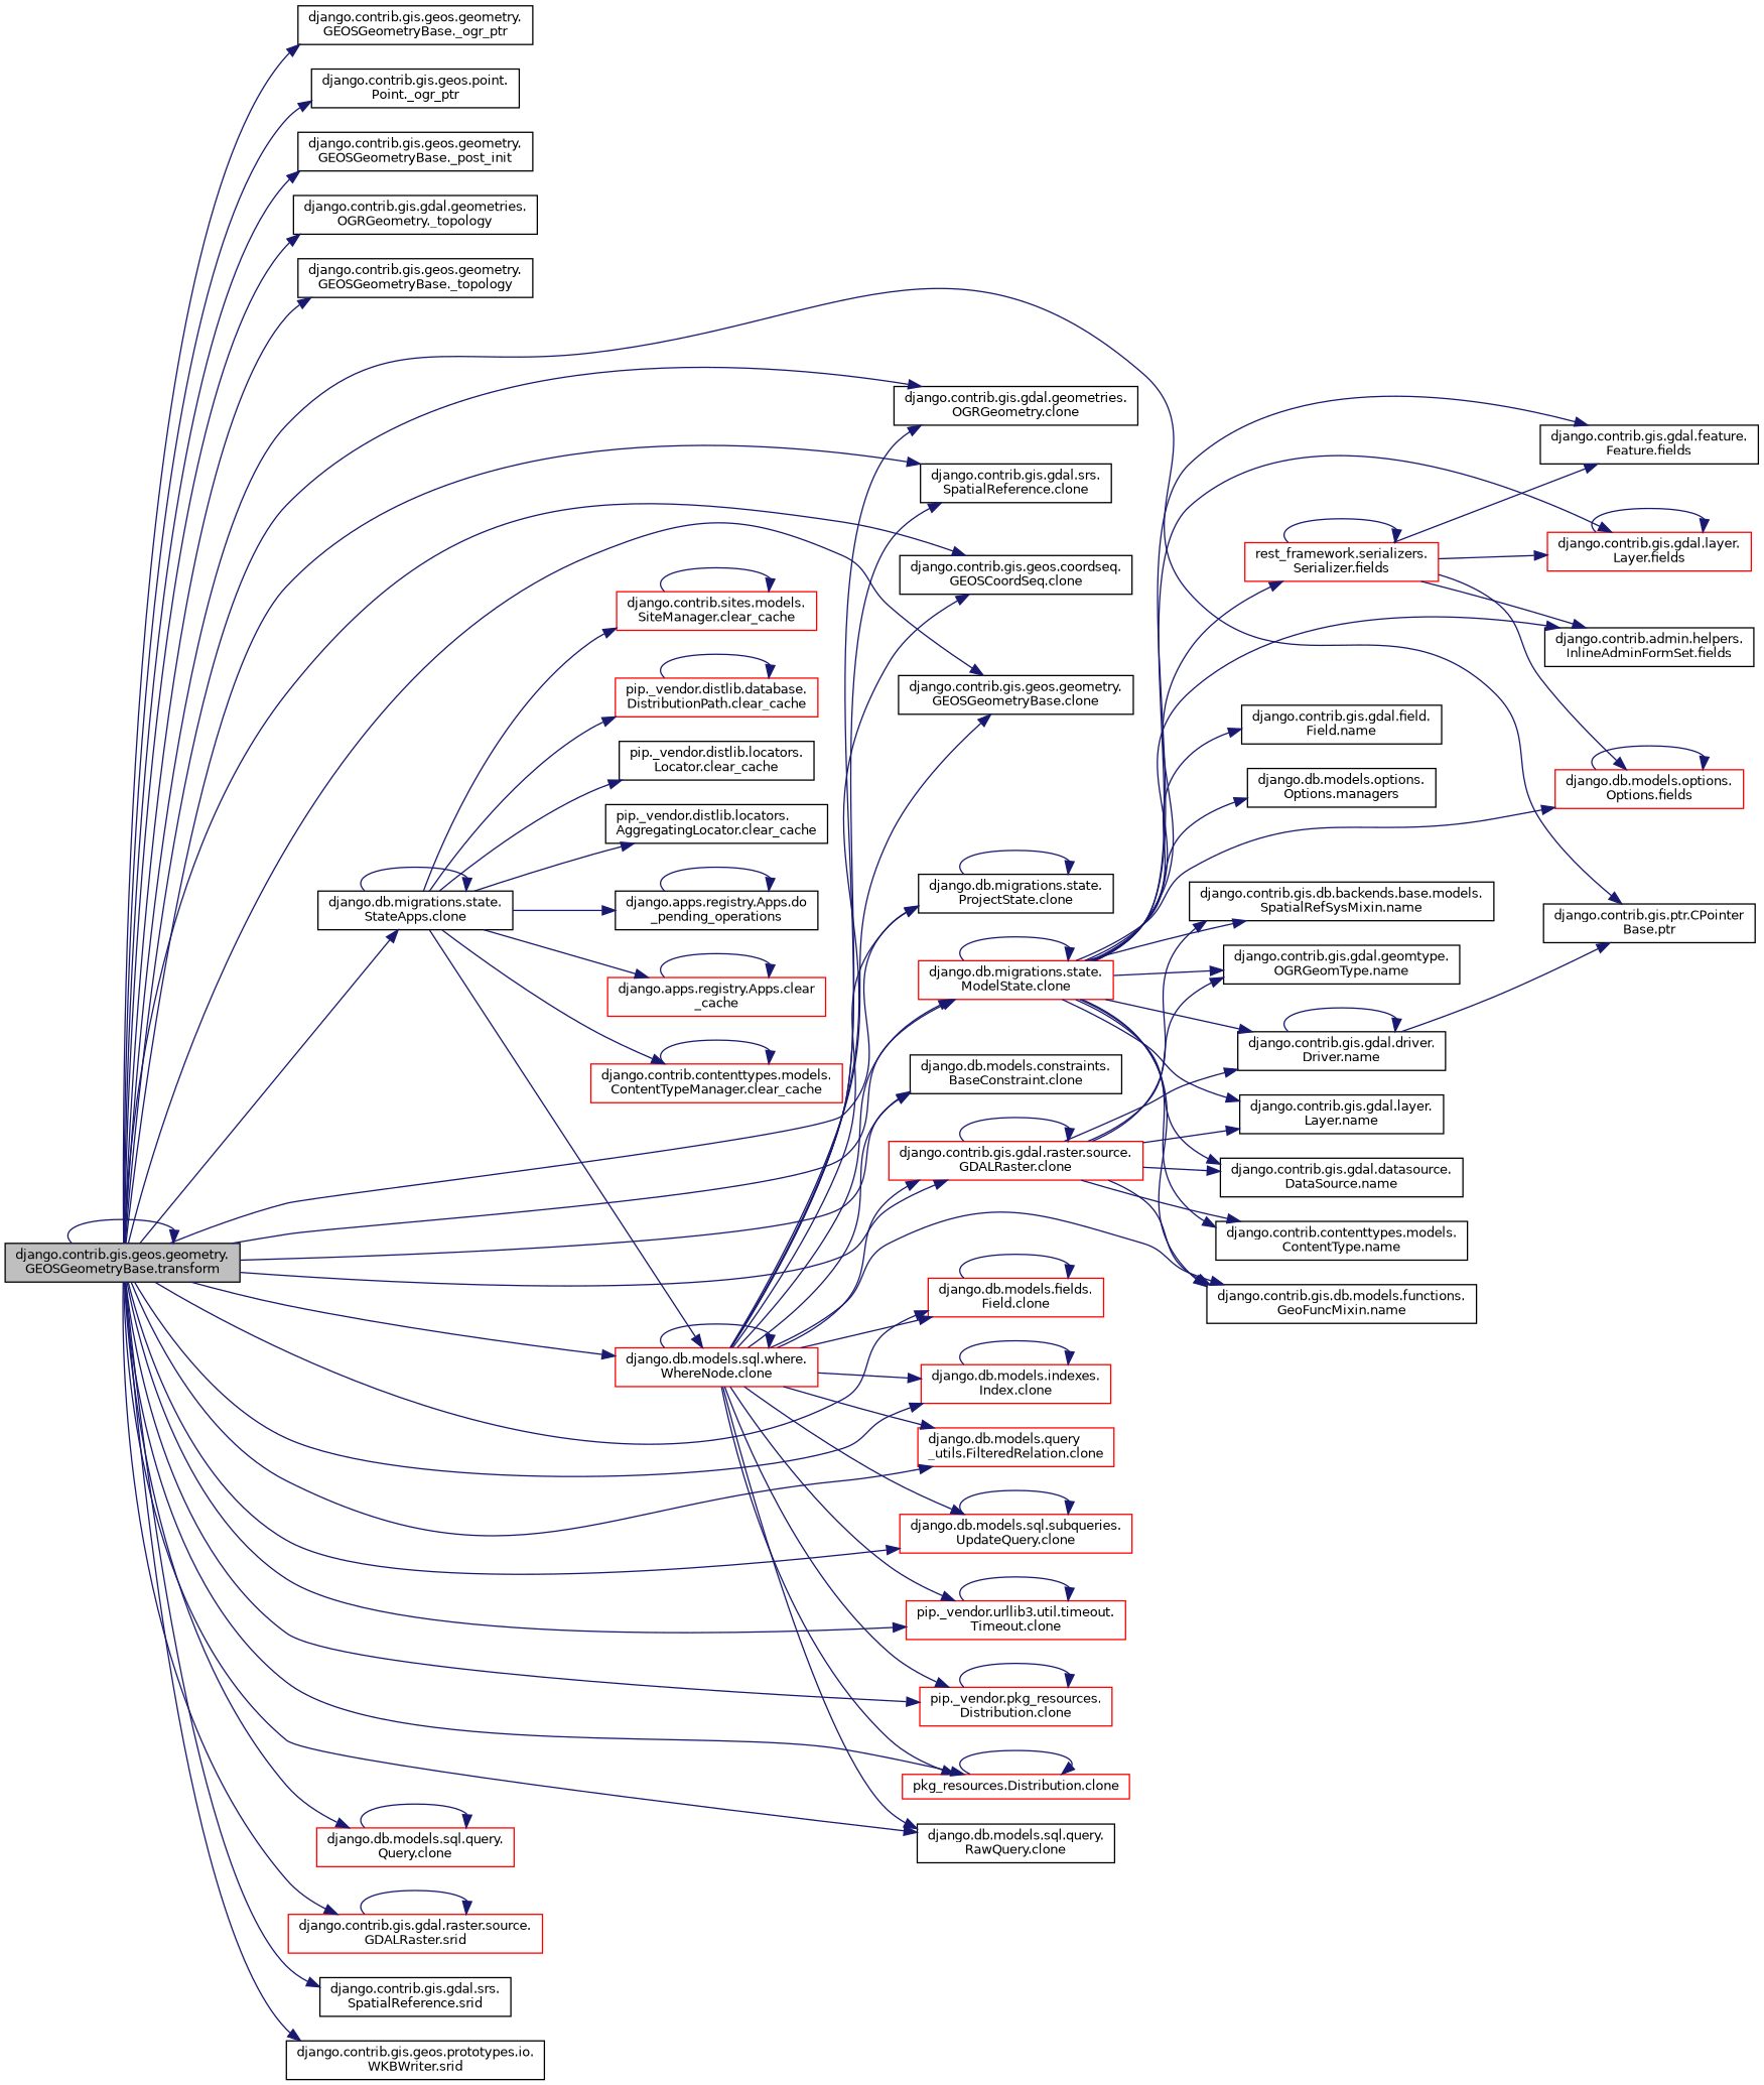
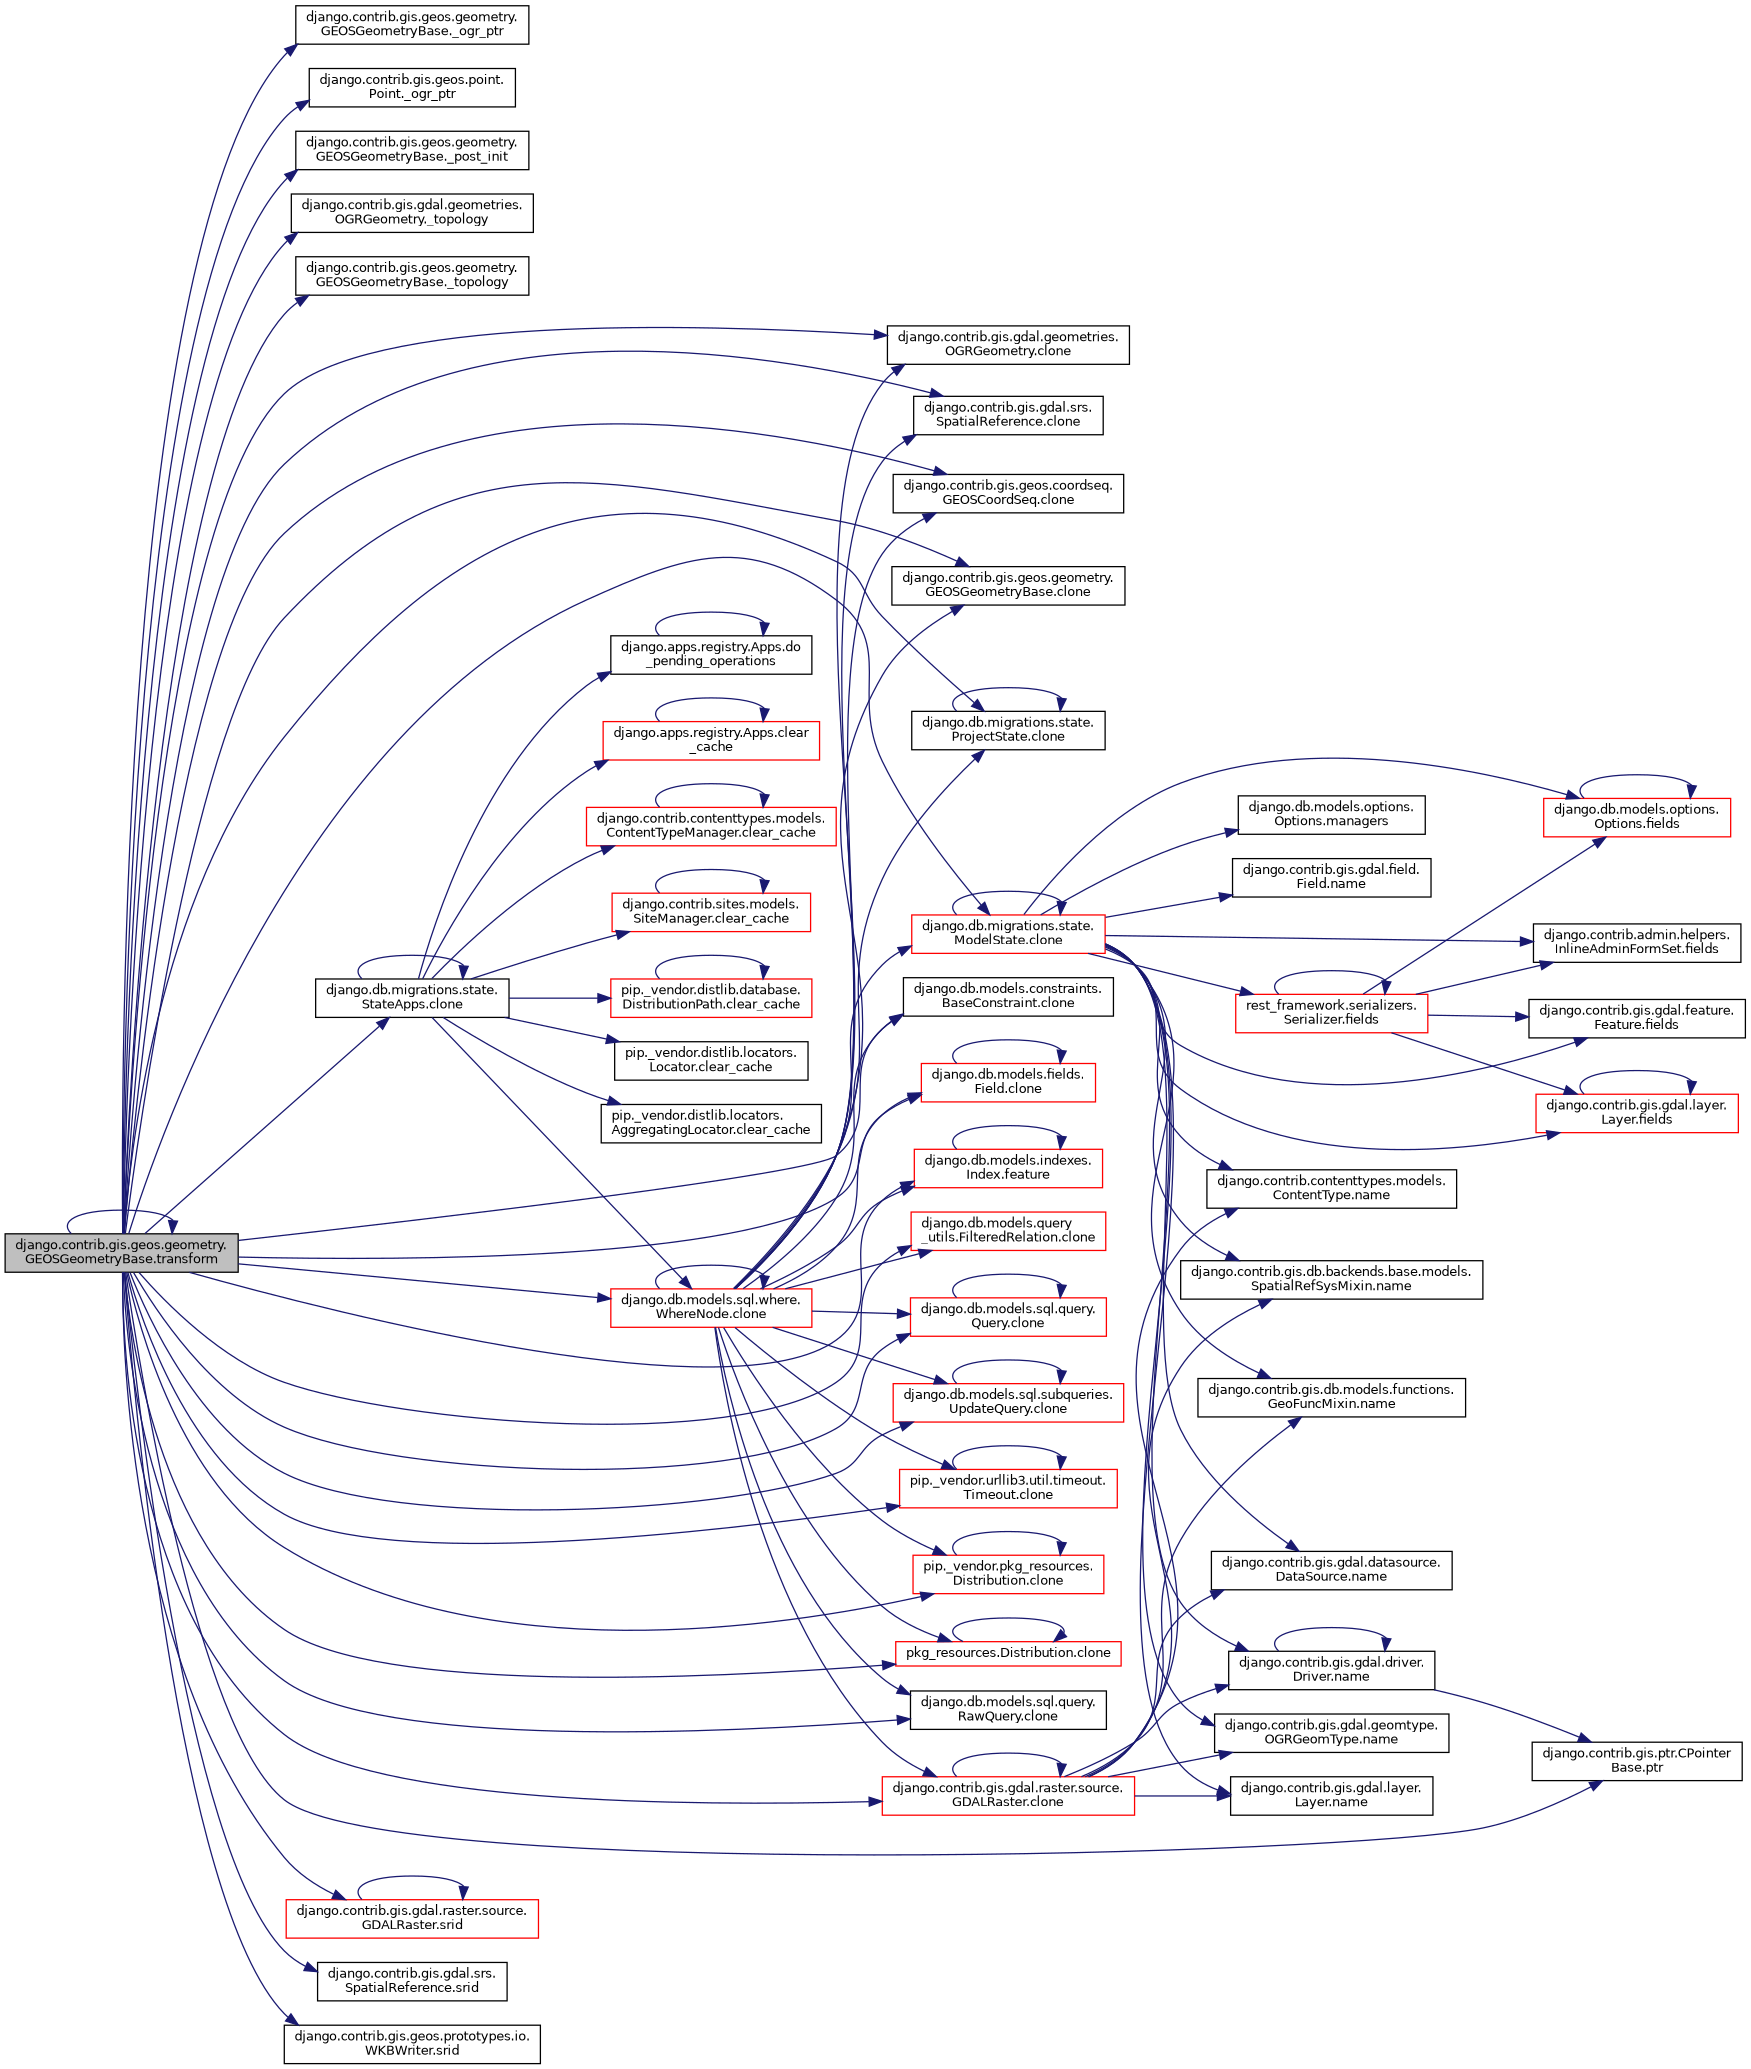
  digraph {
    rankdir=LR
    node [color=black fillcolor=white fontname=Helvetica fontsize=10 shape=record style=filled]
    edge [color=midnightblue fontname=Helvetica fontsize=10 labelfontname=Helvetica labelfontsize=10 style=solid]
    n1 [fillcolor=grey75 fontcolor=black height=0.2 label="django.contrib.gis.geos.geometry.\lGEOSGeometryBase.transform" width=0.4]
    n2 [height=0.2 label="django.contrib.gis.geos.geometry.\lGEOSGeometryBase._ogr_ptr" width=0.4]
    n3 [height=0.2 label="django.contrib.gis.geos.point.\lPoint._ogr_ptr" width=0.4]
    n4 [height=0.2 label="django.contrib.gis.geos.geometry.\lGEOSGeometryBase._post_init" width=0.4]
    n5 [height=0.2 label="django.contrib.gis.gdal.geometries.\lOGRGeometry._topology" width=0.4]
    n6 [height=0.2 label="django.contrib.gis.geos.geometry.\lGEOSGeometryBase._topology" width=0.4]
    n7 [height=0.2 label="django.contrib.gis.gdal.geometries.\lOGRGeometry.clone" width=0.4]
    n8 [height=0.2 label="django.contrib.gis.gdal.srs.\lSpatialReference.clone" width=0.4]
    n9 [height=0.2 label="django.contrib.gis.geos.coordseq.\lGEOSCoordSeq.clone" width=0.4]
    n10 [height=0.2 label="django.contrib.gis.geos.geometry.\lGEOSGeometryBase.clone" width=0.4]
    n11 [height=0.2 label="django.db.migrations.state.\lProjectState.clone" width=0.4]
    n12 [height=0.2 label="django.db.migrations.state.\lStateApps.clone" width=0.4]
    n13 [color=red height=0.2 label="django.db.migrations.state.\lModelState.clone" width=0.4]
    n14 [height=0.2 label="django.contrib.gis.ptr.CPointer\lBase.ptr" width=0.4]
    n15 [height=0.2 label="django.db.models.constraints.\lBaseConstraint.clone" width=0.4]
    n16 [color=red height=0.2 label="django.db.models.fields.\lField.clone" width=0.4]
-   n17 [color=red height=0.2 label="django.db.models.indexes.\lIndex.clone" width=0.4]
+   n17 [color=red height=0.2 label="django.db.models.indexes.\lIndex.feature" width=0.4]
    n18 [color=red height=0.2 label="django.db.models.query\l_utils.FilteredRelation.clone" width=0.4]
    n19 [color=red height=0.2 label="django.db.models.sql.query.\lQuery.clone" width=0.4]
    n20 [color=red height=0.2 label="django.db.models.sql.subqueries.\lUpdateQuery.clone" width=0.4]
    n21 [color=red height=0.2 label="django.db.models.sql.where.\lWhereNode.clone" width=0.4]
    n22 [color=red height=0.2 label="pip._vendor.urllib3.util.timeout.\lTimeout.clone" width=0.4]
    n23 [color=red height=0.2 label="pip._vendor.pkg_resources.\lDistribution.clone" width=0.4]
    n24 [color=red height=0.2 label="pkg_resources.Distribution.clone" width=0.4]
    n25 [color=red height=0.2 label="django.contrib.gis.gdal.raster.source.\lGDALRaster.clone" width=0.4]
    n26 [height=0.2 label="django.db.models.sql.query.\lRawQuery.clone" width=0.4]
    n27 [color=red height=0.2 label="django.contrib.gis.gdal.raster.source.\lGDALRaster.srid" width=0.4]
    n28 [height=0.2 label="django.contrib.gis.gdal.srs.\lSpatialReference.srid" width=0.4]
    n29 [height=0.2 label="django.contrib.gis.geos.prototypes.io.\lWKBWriter.srid" width=0.4]
    n30 [color=red height=0.2 label="django.apps.registry.Apps.clear\l_cache" width=0.4]
    n31 [color=red height=0.2 label="django.contrib.contenttypes.models.\lContentTypeManager.clear_cache" width=0.4]
    n32 [color=red height=0.2 label="django.contrib.sites.models.\lSiteManager.clear_cache" width=0.4]
    n33 [color=red height=0.2 label="pip._vendor.distlib.database.\lDistributionPath.clear_cache" width=0.4]
    n34 [height=0.2 label="pip._vendor.distlib.locators.\lLocator.clear_cache" width=0.4]
    n35 [height=0.2 label="pip._vendor.distlib.locators.\lAggregatingLocator.clear_cache" width=0.4]
    n36 [height=0.2 label="django.apps.registry.Apps.do\l_pending_operations" width=0.4]
    n37 [height=0.2 label="django.contrib.admin.helpers.\lInlineAdminFormSet.fields" width=0.4]
    n38 [height=0.2 label="django.contrib.gis.gdal.feature.\lFeature.fields" width=0.4]
    n39 [color=red height=0.2 label="django.contrib.gis.gdal.layer.\lLayer.fields" width=0.4]
    n40 [color=red height=0.2 label="django.db.models.options.\lOptions.fields" width=0.4]
    n41 [color=red height=0.2 label="rest_framework.serializers.\lSerializer.fields" width=0.4]
    n42 [height=0.2 label="django.db.models.options.\lOptions.managers" width=0.4]
    n43 [height=0.2 label="django.contrib.contenttypes.models.\lContentType.name" width=0.4]
    n44 [height=0.2 label="django.contrib.gis.db.backends.base.models.\lSpatialRefSysMixin.name" width=0.4]
    n45 [height=0.2 label="django.contrib.gis.db.models.functions.\lGeoFuncMixin.name" width=0.4]
    n46 [height=0.2 label="django.contrib.gis.gdal.datasource.\lDataSource.name" width=0.4]
    n47 [height=0.2 label="django.contrib.gis.gdal.driver.\lDriver.name" width=0.4]
    n48 [height=0.2 label="django.contrib.gis.gdal.field.\lField.name" width=0.4]
    n49 [height=0.2 label="django.contrib.gis.gdal.geomtype.\lOGRGeomType.name" width=0.4]
    n50 [height=0.2 label="django.contrib.gis.gdal.layer.\lLayer.name" width=0.4]
    n1 -> n1
    n1 -> n2
    n1 -> n3
    n1 -> n4
    n1 -> n5
    n1 -> n6
    n1 -> n7
    n1 -> n8
    n1 -> n9
    n1 -> n10
    n1 -> n11
    n1 -> n12
    n1 -> n13
    n1 -> n14
    n1 -> n15
    n1 -> n16
    n1 -> n17
    n1 -> n18
    n1 -> n19
    n1 -> n20
    n1 -> n21
    n1 -> n22
    n1 -> n23
    n1 -> n24
    n1 -> n25
    n1 -> n26
    n1 -> n27
    n1 -> n28
    n1 -> n29
    n11 -> n11
    n12 -> n12
    n12 -> n21
    n12 -> n30
    n12 -> n31
    n12 -> n32
    n12 -> n33
    n12 -> n34
    n12 -> n35
    n12 -> n36
    n13 -> n13
    n13 -> n37
    n13 -> n38
    n13 -> n39
    n13 -> n40
    n13 -> n41
    n13 -> n42
    n13 -> n43
    n13 -> n44
    n13 -> n45
    n13 -> n46
    n13 -> n47
    n13 -> n48
    n13 -> n49
    n13 -> n50
    n16 -> n16
    n17 -> n17
    n19 -> n19
    n20 -> n20
    n21 -> n7
    n21 -> n8
    n21 -> n9
    n21 -> n10
    n21 -> n11
    n21 -> n13
    n21 -> n15
    n21 -> n16
    n21 -> n17
    n21 -> n18
-   n21 -> n45
+   n21 -> n19
    n21 -> n20
    n21 -> n21
    n21 -> n22
    n21 -> n23
    n21 -> n24
    n21 -> n25
    n21 -> n26
    n22 -> n22
    n23 -> n23
    n24 -> n24
    n25 -> n25
    n25 -> n43
    n25 -> n44
    n25 -> n45
    n25 -> n46
    n25 -> n47
    n25 -> n49
    n25 -> n50
    n27 -> n27
    n30 -> n30
    n31 -> n31
    n32 -> n32
    n33 -> n33
    n36 -> n36
    n39 -> n39
    n40 -> n40
    n41 -> n37
    n41 -> n38
    n41 -> n39
    n41 -> n40
    n41 -> n41
    n47 -> n14
    n47 -> n47
  }
